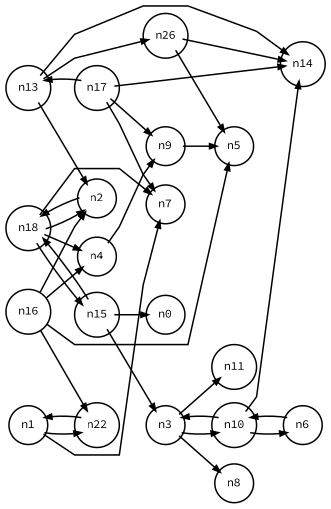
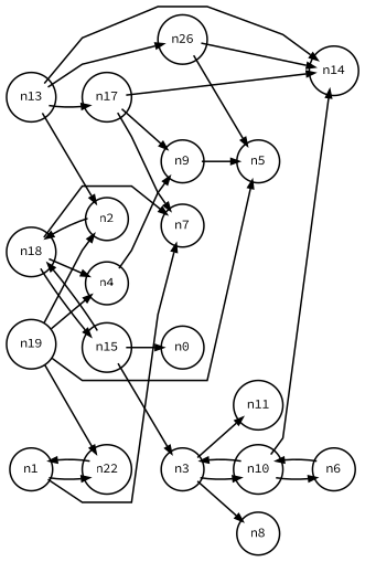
  digraph {
    fontname="Source Code Pro"
    fontsize=8
    nodesep=0.22
    nodesize=0.16
    rankdir=LR
    ranksep=0.22
    splines=polyline
    node [fixedsize=shape fontname="Source Code Pro" fontsize=8 shape=circle]
    edge [arrowsize=0.5 fontname="Source Code Pro"]
    n1 [width=0.32]
    n7 [width=0.32]
    n12 [label=n22 width=0.32]
    n3 [width=0.32]
    n8 [width=0.32]
    n11 [width=0.32]
    n10 [width=0.32]
    n14 [width=0.32]
    n6 [width=0.32]
    n9 [width=0.32]
    n5 [width=0.32]
    n4 [width=0.32]
    n2 [width=0.32]
    n18 [width=0.32]
    n15 [width=0.32]
    n0 [width=0.32]
    n13 [width=0.32]
    n16 [label=n26 width=0.32]
    n17 [width=0.32]
-   n19 [width=0.32 label=n16]
+   n19 [width=0.32]
    n1 -> n7
    n1 -> n12
    n12 -> n1
    n3 -> n8
    n3 -> n11
    n3 -> n10
    n10 -> n3
    n10 -> n14
    n10 -> n6
    n6 -> n10
    n9 -> n5
    n4 -> n9
    n2 -> n18
    n18 -> n7
    n18 -> n4
-   n18 -> n2
    n18 -> n15
    n15 -> n3
    n15 -> n18
    n15 -> n0
    n13 -> n14
    n13 -> n2
    n13 -> n16
-   n17 -> n13
+   n13 -> n17
    n16 -> n14
    n16 -> n5
    n17 -> n7
    n17 -> n14
    n17 -> n9
    n19 -> n12
    n19 -> n5
    n19 -> n4
    n19 -> n2
  }
